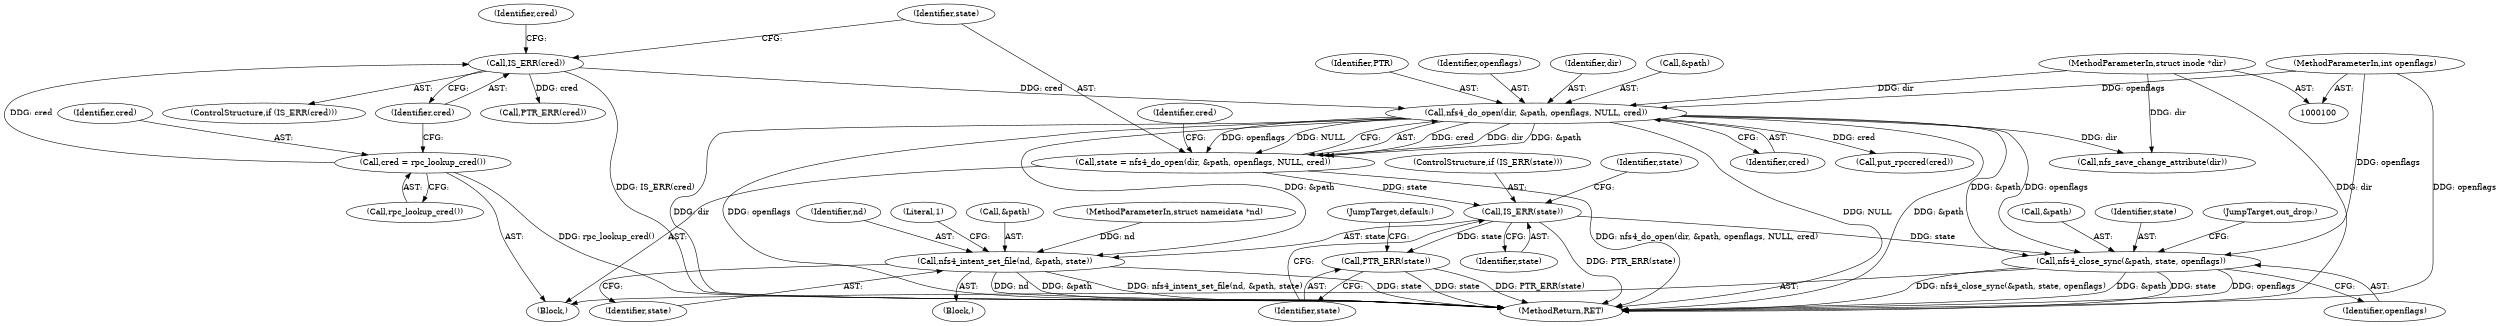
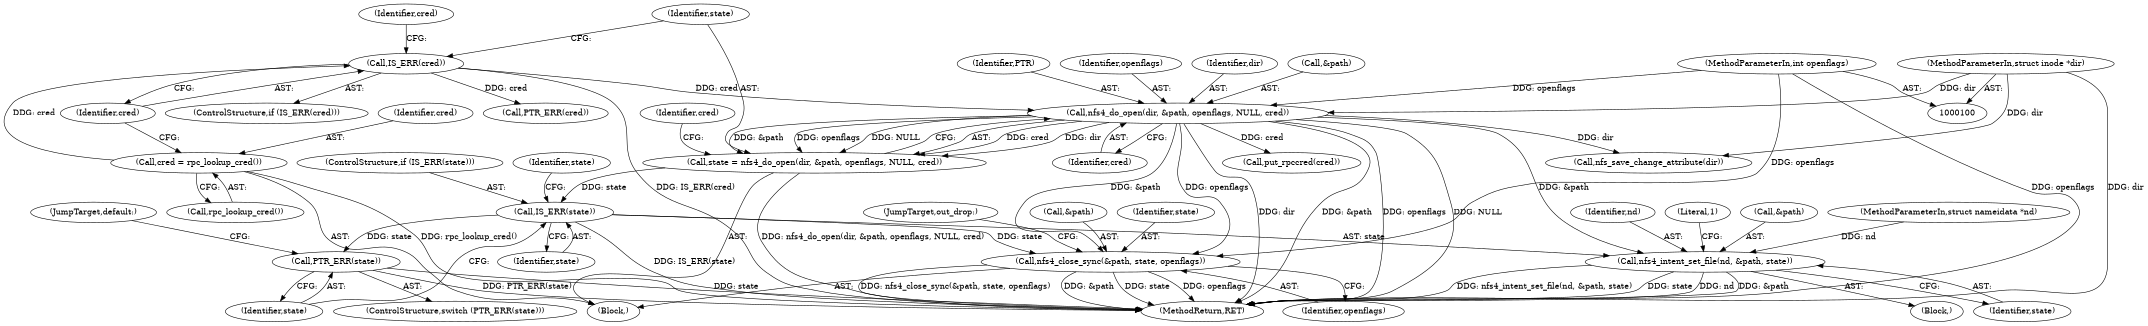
  digraph {
    n1 [label="(Call,IS_ERR(state))"]
    n2 [label="(Call,PTR_ERR(state))"]
    n3 [label="(Call,nfs4_intent_set_file(nd, &path, state))"]
    n4 [label="(Call,nfs4_close_sync(&path, state, openflags))"]
    n5 [label="(Identifier,state)"]
    n6 [label="(MethodReturn,RET)"]
+   n7 [label="(ControlStructure,switch (PTR_ERR(state)))"]
    n8 [label="(Identifier,state)"]
    n9 [label="(Block,)"]
    n10 [label="(Identifier,state)"]
    n11 [label="(Block,)"]
    n12 [label="(Identifier,openflags)"]
    n13 [label="(ControlStructure,if (IS_ERR(state)))"]
    n14 [label="(Call,state = nfs4_do_open(dir, &path, openflags, NULL, cred))"]
    n15 [label="(Call,nfs4_do_open(dir, &path, openflags, NULL, cred))"]
    n16 [label="(Identifier,cred)"]
    n17 [label="(Call,put_rpccred(cred))"]
    n18 [label="(Call,nfs_save_change_attribute(dir))"]
    n19 [label="(MethodParameterIn,struct inode *dir)"]
    1000100
    n21 [label="(MethodParameterIn,int openflags)"]
    n22 [label="(Call,IS_ERR(cred))"]
    n23 [label="(Call,PTR_ERR(cred))"]
    n24 [label="(ControlStructure,if (IS_ERR(cred)))"]
    n25 [label="(Identifier,cred)"]
    n26 [label="(Call,cred = rpc_lookup_cred())"]
    n27 [label="(Call,rpc_lookup_cred())"]
    n28 [label="(Call,&path)"]
    n29 [label="(JumpTarget,default:)"]
    n30 [label="(Identifier,cred)"]
    n31 [label="(Identifier,state)"]
    n32 [label="(Identifier,state)"]
    n33 [label="(Identifier,cred)"]
    n34 [label="(Identifier,state)"]
    n35 [label="(Identifier,nd)"]
    n36 [label="(Identifier,dir)"]
    n37 [label="(JumpTarget,out_drop:)"]
    n38 [label="(Identifier,cred)"]
    n39 [label="(Literal,1)"]
    n40 [label="(Identifier,PTR)"]
    n41 [label="(Call,&path)"]
    n42 [label="(Call,&path)"]
    n43 [label="(MethodParameterIn,struct nameidata *nd)"]
    n44 [label="(Identifier,openflags)"]
    n1 -> n2 [label="DDG: state"]
    n1 -> n3 [label="AST: state"]
    n1 -> n4 [label="DDG: state"]
    n1 -> n5 [label="CFG: "]
-   n1 -> n6 [label="DDG: PTR_ERR(state)"]
+   n1 -> n6 [label="DDG: IS_ERR(state)"]
    n2 -> n6 [label="DDG: PTR_ERR(state)"]
    n2 -> n6 [label="DDG: state"]
+   n2 -> n7 [label="AST: "]
    n2 -> n8 [label="CFG: "]
    n3 -> n6 [label="DDG: state"]
    n3 -> n6 [label="DDG: nd"]
    n3 -> n6 [label="DDG: &path"]
    n3 -> n6 [label="DDG: nfs4_intent_set_file(nd, &path, state)"]
    n3 -> n9 [label="AST: "]
    n3 -> n10 [label="CFG: "]
    n4 -> n6 [label="DDG: openflags"]
    n4 -> n6 [label="DDG: nfs4_close_sync(&path, state, openflags)"]
    n4 -> n6 [label="DDG: &path"]
    n4 -> n6 [label="DDG: state"]
    n4 -> n11 [label="AST: "]
    n4 -> n12 [label="CFG: "]
    n5 -> n1 [label="AST: "]
    n8 -> n1 [label="CFG: "]
    n8 -> n2 [label="AST: "]
    n10 -> n3 [label="AST: "]
    n12 -> n4 [label="AST: "]
    n13 -> n1 [label="AST: "]
    n14 -> n1 [label="DDG: state"]
    n14 -> n6 [label="DDG: nfs4_do_open(dir, &path, openflags, NULL, cred)"]
    n14 -> n11 [label="AST: "]
    n14 -> n15 [label="CFG: "]
    n15 -> n3 [label="DDG: &path"]
    n15 -> n4 [label="DDG: &path"]
    n15 -> n4 [label="DDG: openflags"]
    n15 -> n6 [label="DDG: NULL"]
    n15 -> n6 [label="DDG: dir"]
    n15 -> n6 [label="DDG: &path"]
    n15 -> n6 [label="DDG: openflags"]
    n15 -> n14 [label="AST: "]
    n15 -> n14 [label="DDG: cred"]
    n15 -> n14 [label="DDG: dir"]
    n15 -> n14 [label="DDG: &path"]
    n15 -> n14 [label="DDG: openflags"]
    n15 -> n14 [label="DDG: NULL"]
    n15 -> n16 [label="CFG: "]
    n15 -> n17 [label="DDG: cred"]
    n15 -> n18 [label="DDG: dir"]
    n16 -> n15 [label="AST: "]
    n19 -> n6 [label="DDG: dir"]
    n19 -> n15 [label="DDG: dir"]
    n19 -> n18 [label="DDG: dir"]
    n19 -> 1000100 [label="AST: "]
    n21 -> n4 [label="DDG: openflags"]
    n21 -> n6 [label="DDG: openflags"]
    n21 -> n15 [label="DDG: openflags"]
    n21 -> 1000100 [label="AST: "]
    n22 -> n6 [label="DDG: IS_ERR(cred)"]
    n22 -> n15 [label="DDG: cred"]
    n22 -> n23 [label="DDG: cred"]
    n22 -> n24 [label="AST: "]
    n22 -> n25 [label="CFG: "]
    n25 -> n22 [label="AST: "]
    n25 -> n26 [label="CFG: "]
    n26 -> n6 [label="DDG: rpc_lookup_cred()"]
    n26 -> n11 [label="AST: "]
    n26 -> n22 [label="DDG: cred"]
    n26 -> n27 [label="CFG: "]
    n27 -> n26 [label="AST: "]
    n28 -> n15 [label="AST: "]
    n29 -> n2 [label="CFG: "]
    n30 -> n22 [label="CFG: "]
    n31 -> n1 [label="CFG: "]
    n32 -> n4 [label="AST: "]
    n33 -> n14 [label="CFG: "]
    n34 -> n14 [label="AST: "]
    n34 -> n22 [label="CFG: "]
    n35 -> n3 [label="AST: "]
    n36 -> n15 [label="AST: "]
    n37 -> n4 [label="CFG: "]
    n38 -> n26 [label="AST: "]
    n39 -> n3 [label="CFG: "]
    n40 -> n15 [label="AST: "]
    n41 -> n4 [label="AST: "]
    n42 -> n3 [label="AST: "]
    n43 -> n3 [label="DDG: nd"]
    n44 -> n15 [label="AST: "]
  }
